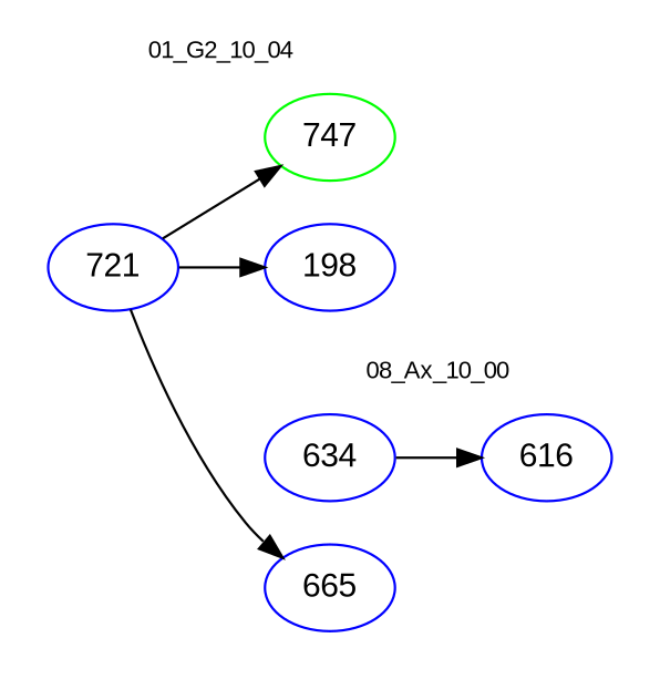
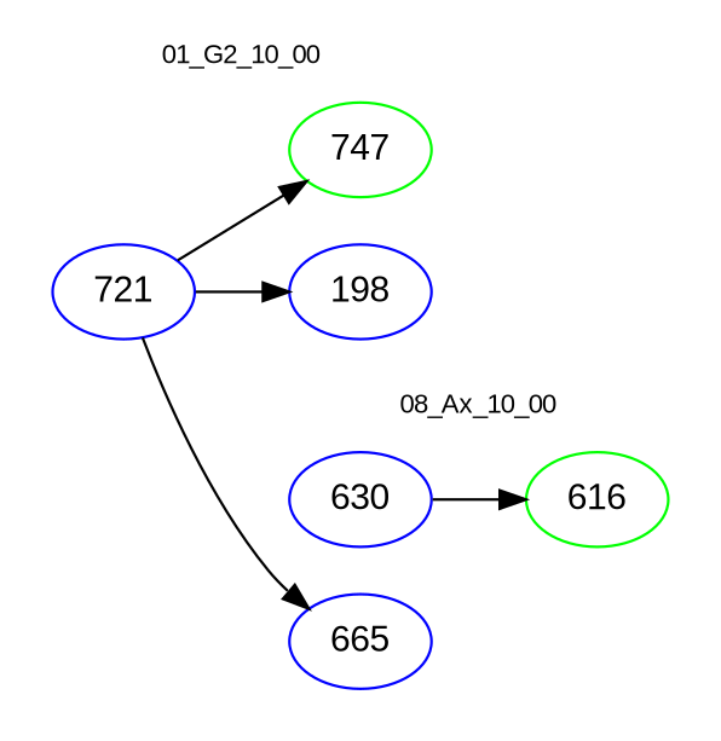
  digraph {
    fontname="Liberation Sans"
    rankdir=LR
    node [color=blue fontname="Liberation Sans"]
    edge [color=black fontname="Liberation Sans"]
-   n1 [label=634]
-   n2 [label=616]
+   n1 [label=630]
+   n2 [color=green label=616]
    n3 [label=665]
    n4 [label=721]
    n5 [label=198]
    n6 [color=green label=747]
    subgraph cluster_1 {
      color=white
      fontsize=10
      label="08_Ax_10_00"
      n1
      n2
      n3
    }
    subgraph cluster_2 {
      color=white
      fontsize=10
-     label="01_G2_10_04"
+     label="01_G2_10_00"
      n4
      n5
      n6
    }
    n1 -> n2
    n4 -> n3
    n4 -> n5
    n4 -> n6
  }
